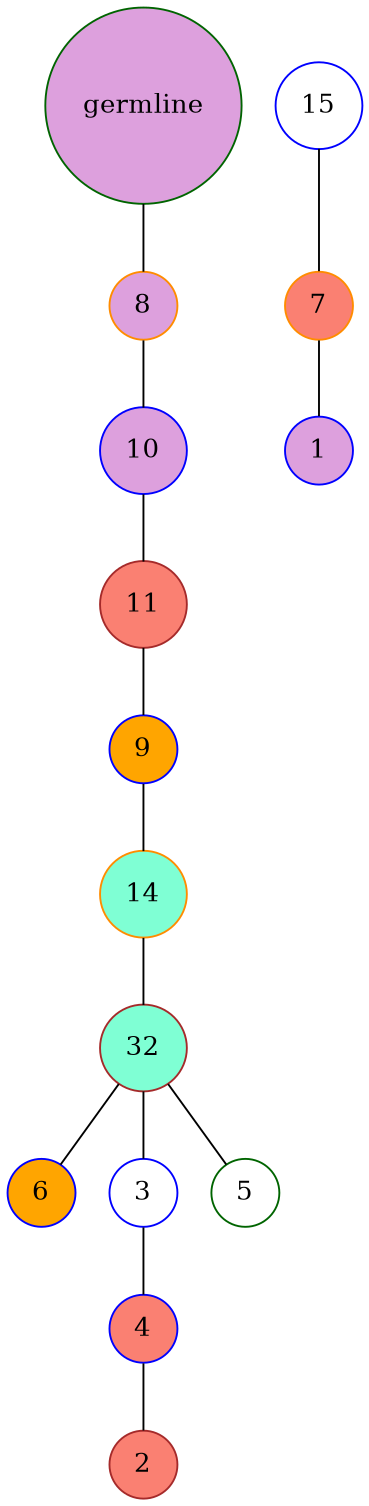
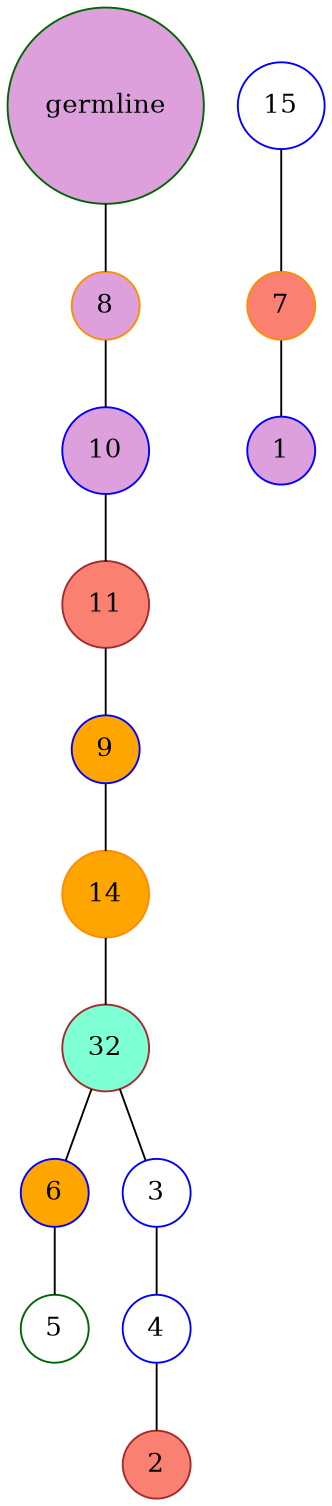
  graph {
    rankdir=UD
    splines=line
    node [color=blue fillcolor=plum shape=circle style=filled]
    n1 [color=darkgreen label=germline]
    n2 [color=darkorange label=8]
    n3 [label=10]
    n4 [color=brown fillcolor=salmon label=11]
    n5 [fillcolor=orange label=9]
-   n6 [color=darkorange fillcolor=aquamarine label=14]
+   n6 [color=darkorange fillcolor=orange label=14]
    n7 [color=brown fillcolor=aquamarine label=32]
    n8 [fillcolor=orange label=6]
    n9 [fillcolor=white label=3]
    n10 [color=darkgreen fillcolor=white label=5]
-   n11 [fillcolor=salmon label=4]
+   n11 [fillcolor=white label=4]
    n12 [fillcolor=white label=15]
    n13 [color=darkorange fillcolor=salmon label=7]
    n14 [label=1]
    n15 [color=brown fillcolor=salmon label=2]
    n1 -- n2
    n2 -- n3
    n3 -- n4
    n4 -- n5
    n5 -- n6
    n6 -- n7
    n7 -- n8
    n7 -- n9
-   n7 -- n10
+   n8 -- n10
    n9 -- n11
    n11 -- n15
    n12 -- n13
    n13 -- n14
  }
